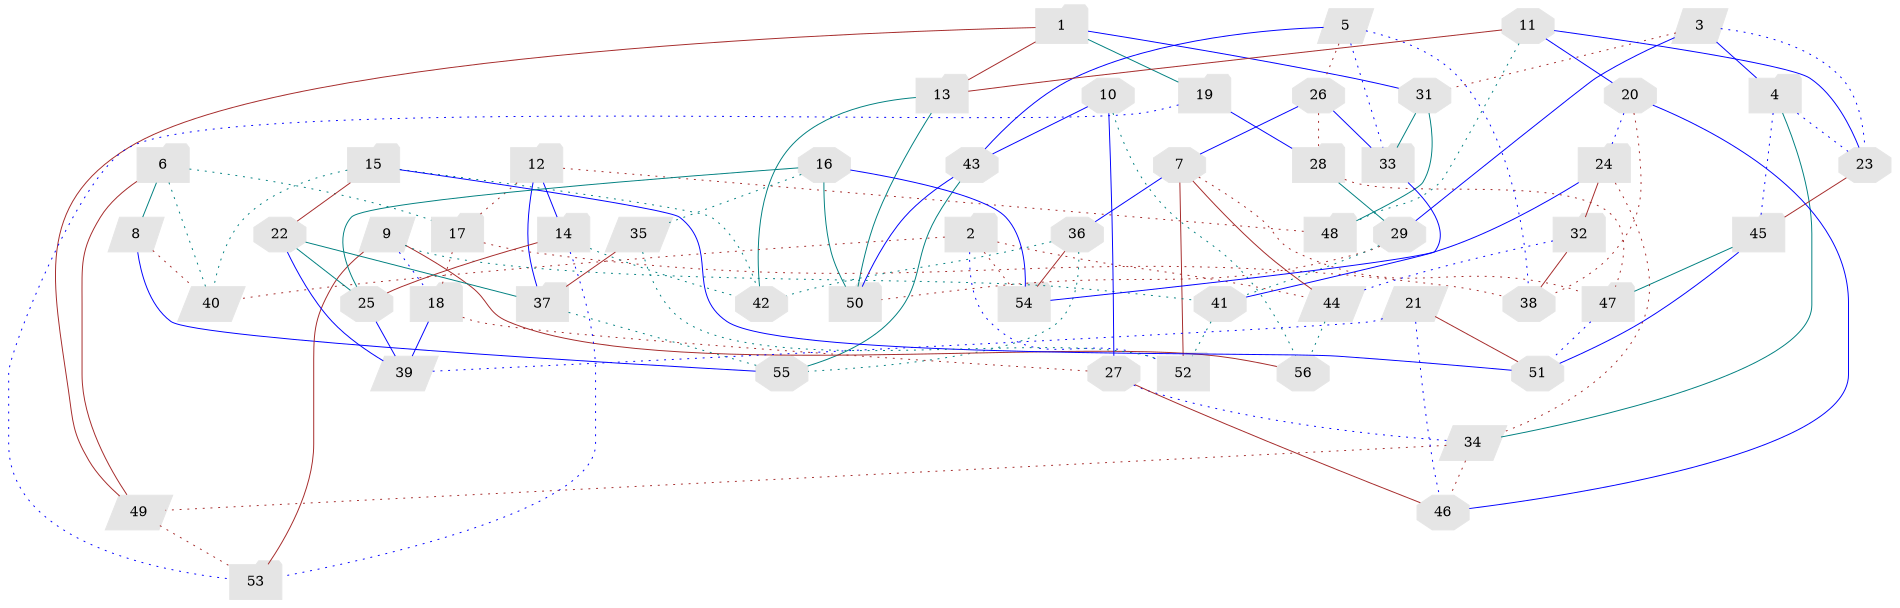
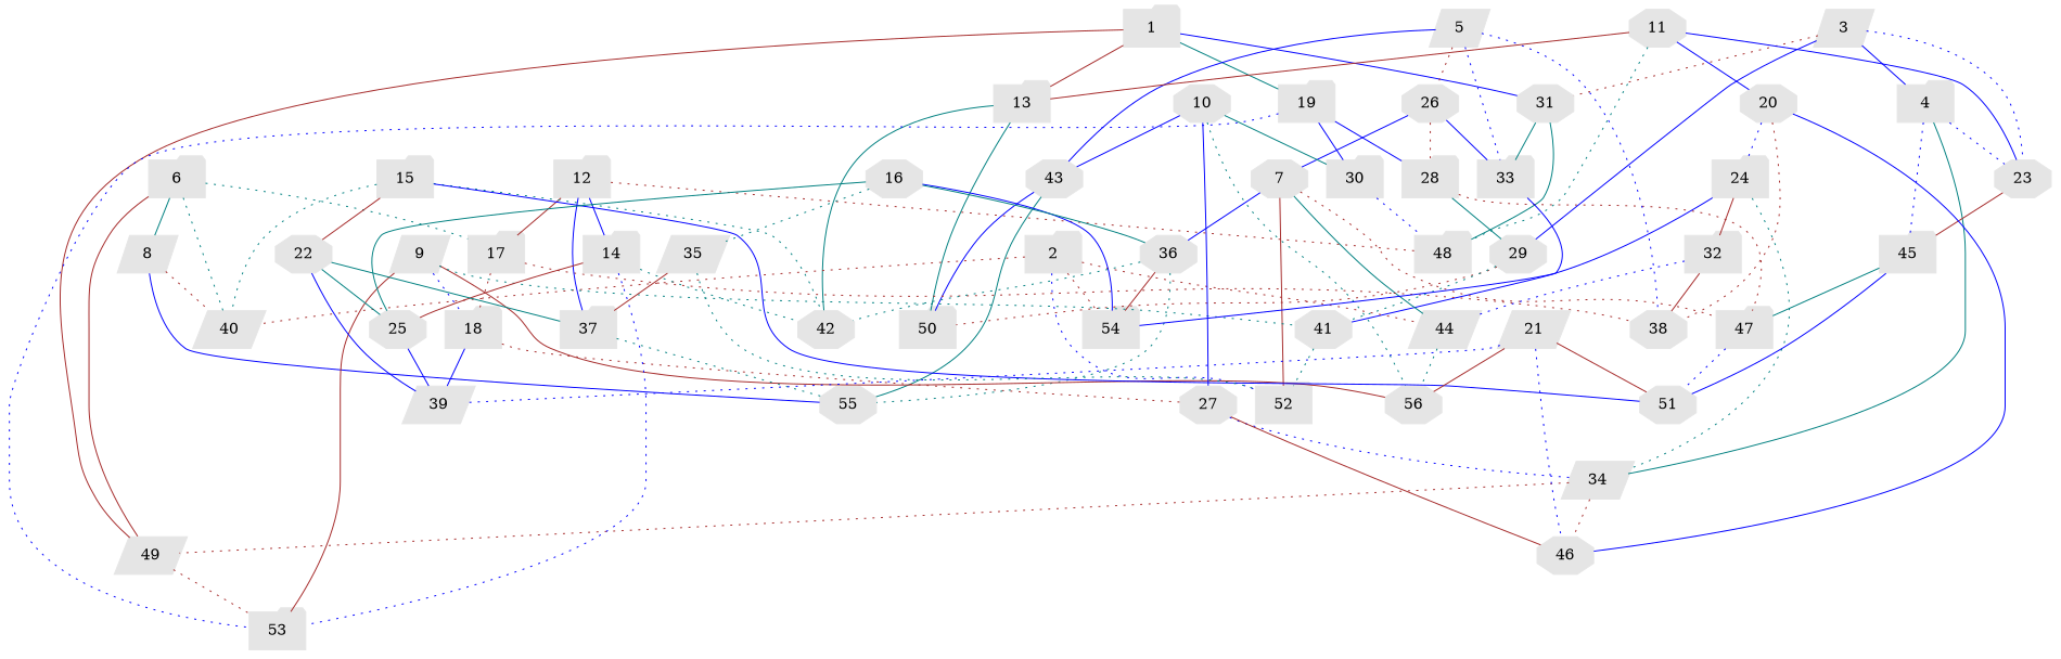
  graph {
    node [color=gray90 shape=folder style=filled]
    edge [color=blue style=solid]
    1
    13
    19
    31 [shape=octagon]
    49 [shape=parallelogram]
    42 [shape=octagon]
    50
    53
+   30
    28
    33
    48
    40 [shape=parallelogram]
    2
    44 [shape=parallelogram]
    52
    54
    56 [shape=octagon]
    3 [shape=parallelogram]
    4
    23 [shape=octagon]
    29 [shape=octagon]
    34 [shape=parallelogram]
    45
    41 [shape=octagon]
    46 [shape=octagon]
    47
    51 [shape=octagon]
    5 [shape=parallelogram]
    26 [shape=octagon]
    38 [shape=octagon]
    43 [shape=octagon]
    7 [shape=octagon]
    55 [shape=octagon]
    6
    8 [shape=parallelogram]
    17
    18
    36 [shape=octagon]
    32
    9 [shape=parallelogram]
    27 [shape=octagon]
    39 [shape=parallelogram]
    10 [shape=octagon]
    11 [shape=octagon]
    20 [shape=octagon]
    24
    12
    14
    37
    25 [shape=octagon]
    15
    22 [shape=octagon]
    16 [shape=octagon]
    35 [shape=parallelogram]
    21 [shape=parallelogram]
    1 -- 13 [color=brown]
    1 -- 19 [color=teal]
    1 -- 31
    1 -- 49 [color=brown]
    13 -- 42 [color=teal]
    13 -- 50 [color=teal]
    19 -- 53 [style=dotted]
+   19 -- 30
    19 -- 28
    31 -- 33 [color=teal]
    31 -- 48 [color=teal]
    49 -- 53 [color=brown style=dotted]
+   30 -- 48 [style=dotted]
    28 -- 29 [color=teal]
    28 -- 47 [color=brown style=dotted]
    33 -- 41
    2 -- 40 [color=brown style=dotted]
    2 -- 44 [color=brown style=dotted]
    2 -- 52 [style=dotted]
    2 -- 54 [color=brown style=dotted]
    44 -- 56 [color=teal style=dotted]
    3 -- 31 [color=brown style=dotted]
    3 -- 4
    3 -- 23 [style=dotted]
    3 -- 29
    4 -- 23 [style=dotted]
    4 -- 34 [color=teal]
    4 -- 45 [style=dotted]
    23 -- 45 [color=brown]
    29 -- 50 [color=brown style=dotted]
    29 -- 41 [color=teal style=dotted]
    34 -- 49 [color=brown style=dotted]
    34 -- 46 [color=brown style=dotted]
    45 -- 47 [color=teal]
    45 -- 51
    41 -- 52 [color=teal style=dotted]
    47 -- 51 [style=dotted]
    5 -- 33 [style=dotted]
    5 -- 26 [color=brown style=dotted]
    5 -- 38 [style=dotted]
    5 -- 43
    26 -- 28 [color=brown style=dotted]
    26 -- 33
    26 -- 7
    43 -- 50
    43 -- 55 [color=teal]
-   7 -- 44 [color=brown]
+   7 -- 44 [color=teal]
    7 -- 52 [color=brown]
    7 -- 47 [color=brown style=dotted]
    7 -- 36
    6 -- 49 [color=brown]
    6 -- 40 [color=teal style=dotted]
    6 -- 8 [color=teal]
    6 -- 17 [color=teal style=dotted]
    8 -- 40 [color=brown style=dotted]
    8 -- 55
    17 -- 38 [color=brown style=dotted]
    17 -- 18 [color=brown style=dotted]
    18 -- 27 [color=brown style=dotted]
    18 -- 39
    36 -- 42 [color=teal style=dotted]
    36 -- 54 [color=brown]
    36 -- 55 [color=teal style=dotted]
    32 -- 44 [style=dotted]
    32 -- 38 [color=brown]
    9 -- 53 [color=brown]
    9 -- 56 [color=brown]
    9 -- 41 [color=teal style=dotted]
    9 -- 18 [style=dotted]
    27 -- 34 [style=dotted]
    27 -- 46 [color=brown]
+   10 -- 30 [color=teal]
    10 -- 56 [color=teal style=dotted]
    10 -- 43
    10 -- 27
    11 -- 13 [color=brown]
    11 -- 48 [color=teal style=dotted]
    11 -- 23
    11 -- 20
    20 -- 46
    20 -- 38 [color=brown style=dotted]
    20 -- 24 [style=dotted]
    24 -- 54
-   24 -- 34 [color=brown style=dotted]
+   24 -- 34 [color=teal style=dotted]
    24 -- 32 [color=brown]
    12 -- 48 [color=brown style=dotted]
-   12 -- 17 [color=brown style=dotted]
+   12 -- 17 [color=brown]
    12 -- 14
    12 -- 37
    14 -- 42 [color=teal style=dotted]
    14 -- 53 [style=dotted]
    14 -- 25 [color=brown]
    37 -- 55 [color=teal style=dotted]
    25 -- 39
    15 -- 42 [color=teal style=dotted]
    15 -- 40 [color=teal style=dotted]
    15 -- 51
    15 -- 22 [color=brown]
    22 -- 39
    22 -- 37 [color=teal]
    22 -- 25 [color=teal]
-   16 -- 50 [color=teal]
+   16 -- 36 [color=teal]
    16 -- 54
    16 -- 25 [color=teal]
    16 -- 35 [color=teal style=dotted]
    35 -- 52 [color=teal style=dotted]
    35 -- 37 [color=brown]
+   21 -- 56 [color=brown]
    21 -- 46 [style=dotted]
    21 -- 51 [color=brown]
    21 -- 39 [style=dotted]
  }
